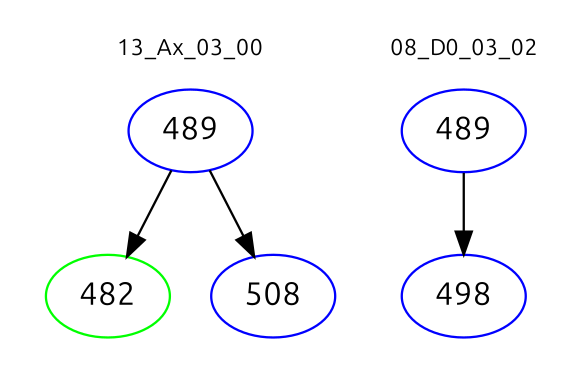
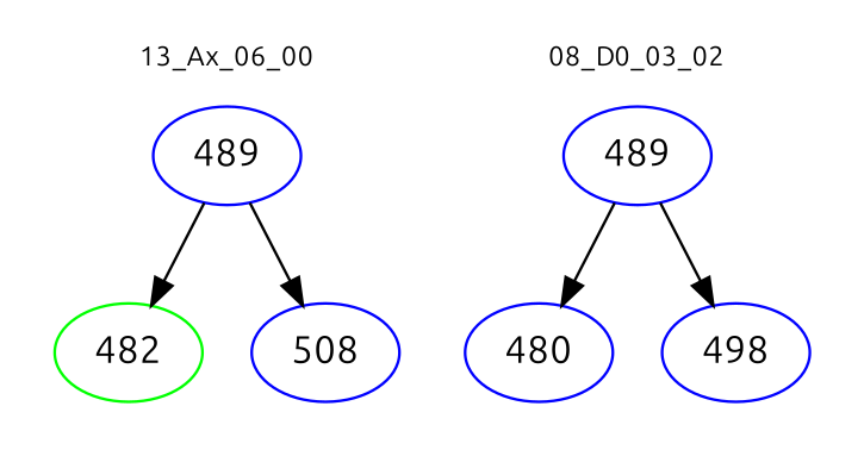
  digraph {
    fontname=Ubuntu
    node [color=blue fontname=Ubuntu]
    edge [color=black fontname=Ubuntu]
    n1 [label=489]
    n2 [color=green label=482]
    n3 [label=508]
    n4 [label=489]
+   n5 [label=480]
    n6 [label=498]
    subgraph cluster_1 {
      color=white
      fontsize=10
-     label="13_Ax_03_00"
+     label="13_Ax_06_00"
      n1
      n2
      n3
    }
    subgraph cluster_2 {
      color=white
      fontsize=10
      label="08_D0_03_02"
      n4
+     n5
      n6
    }
    n1 -> n2
    n1 -> n3
+   n4 -> n5
    n4 -> n6
  }
